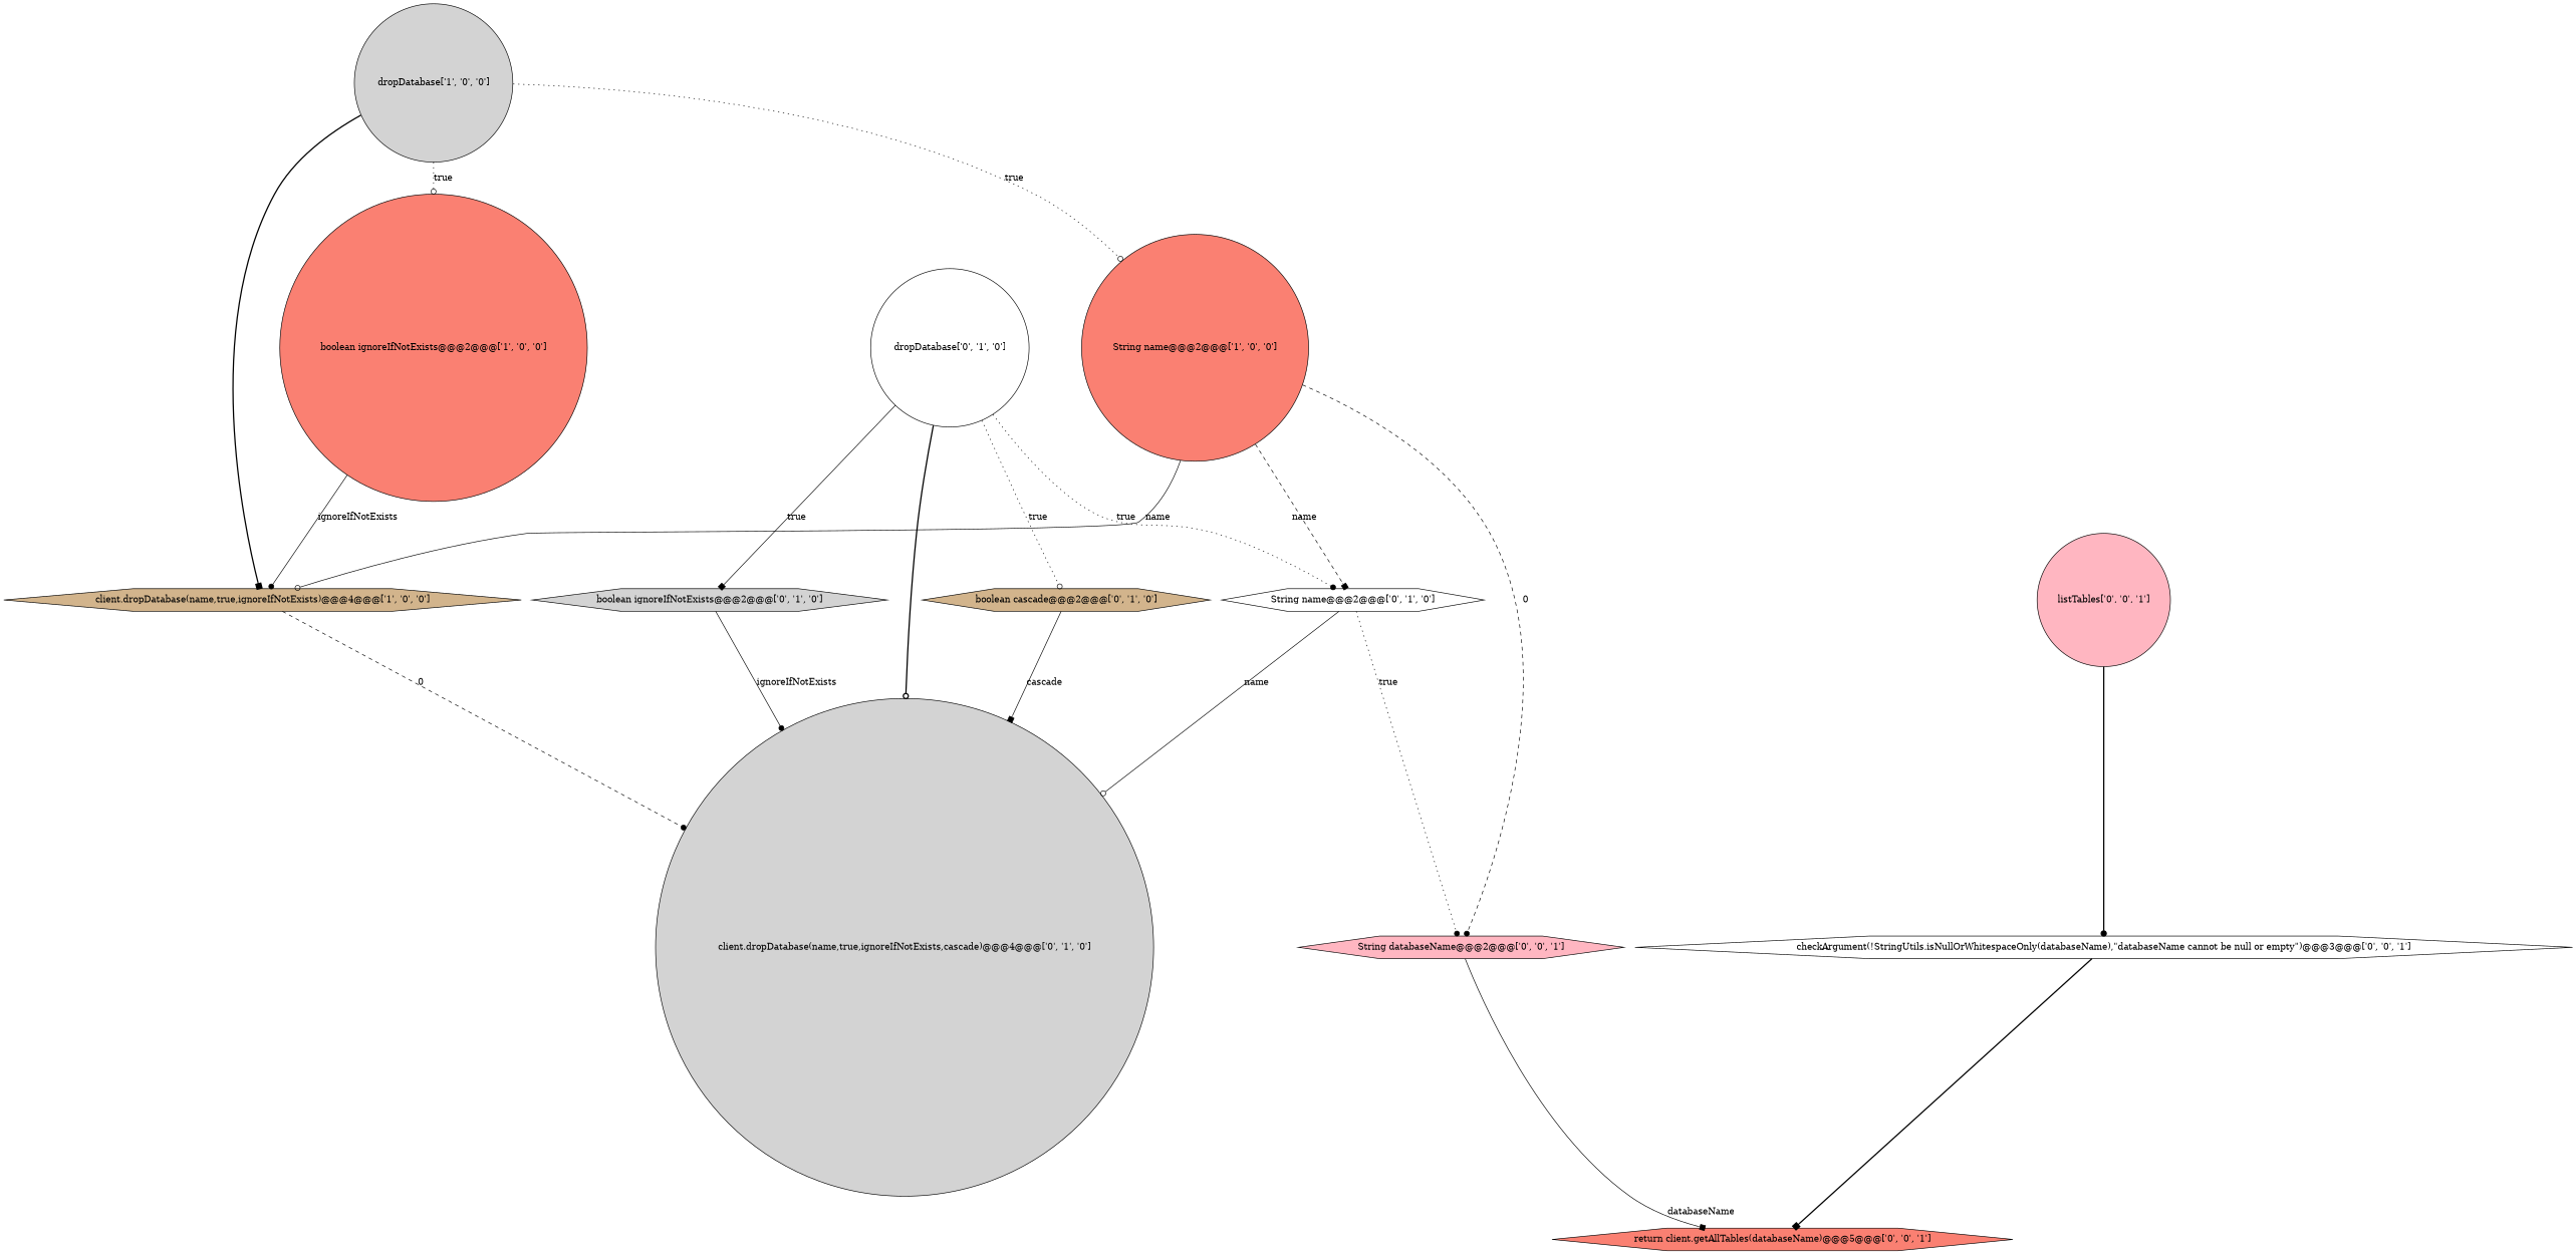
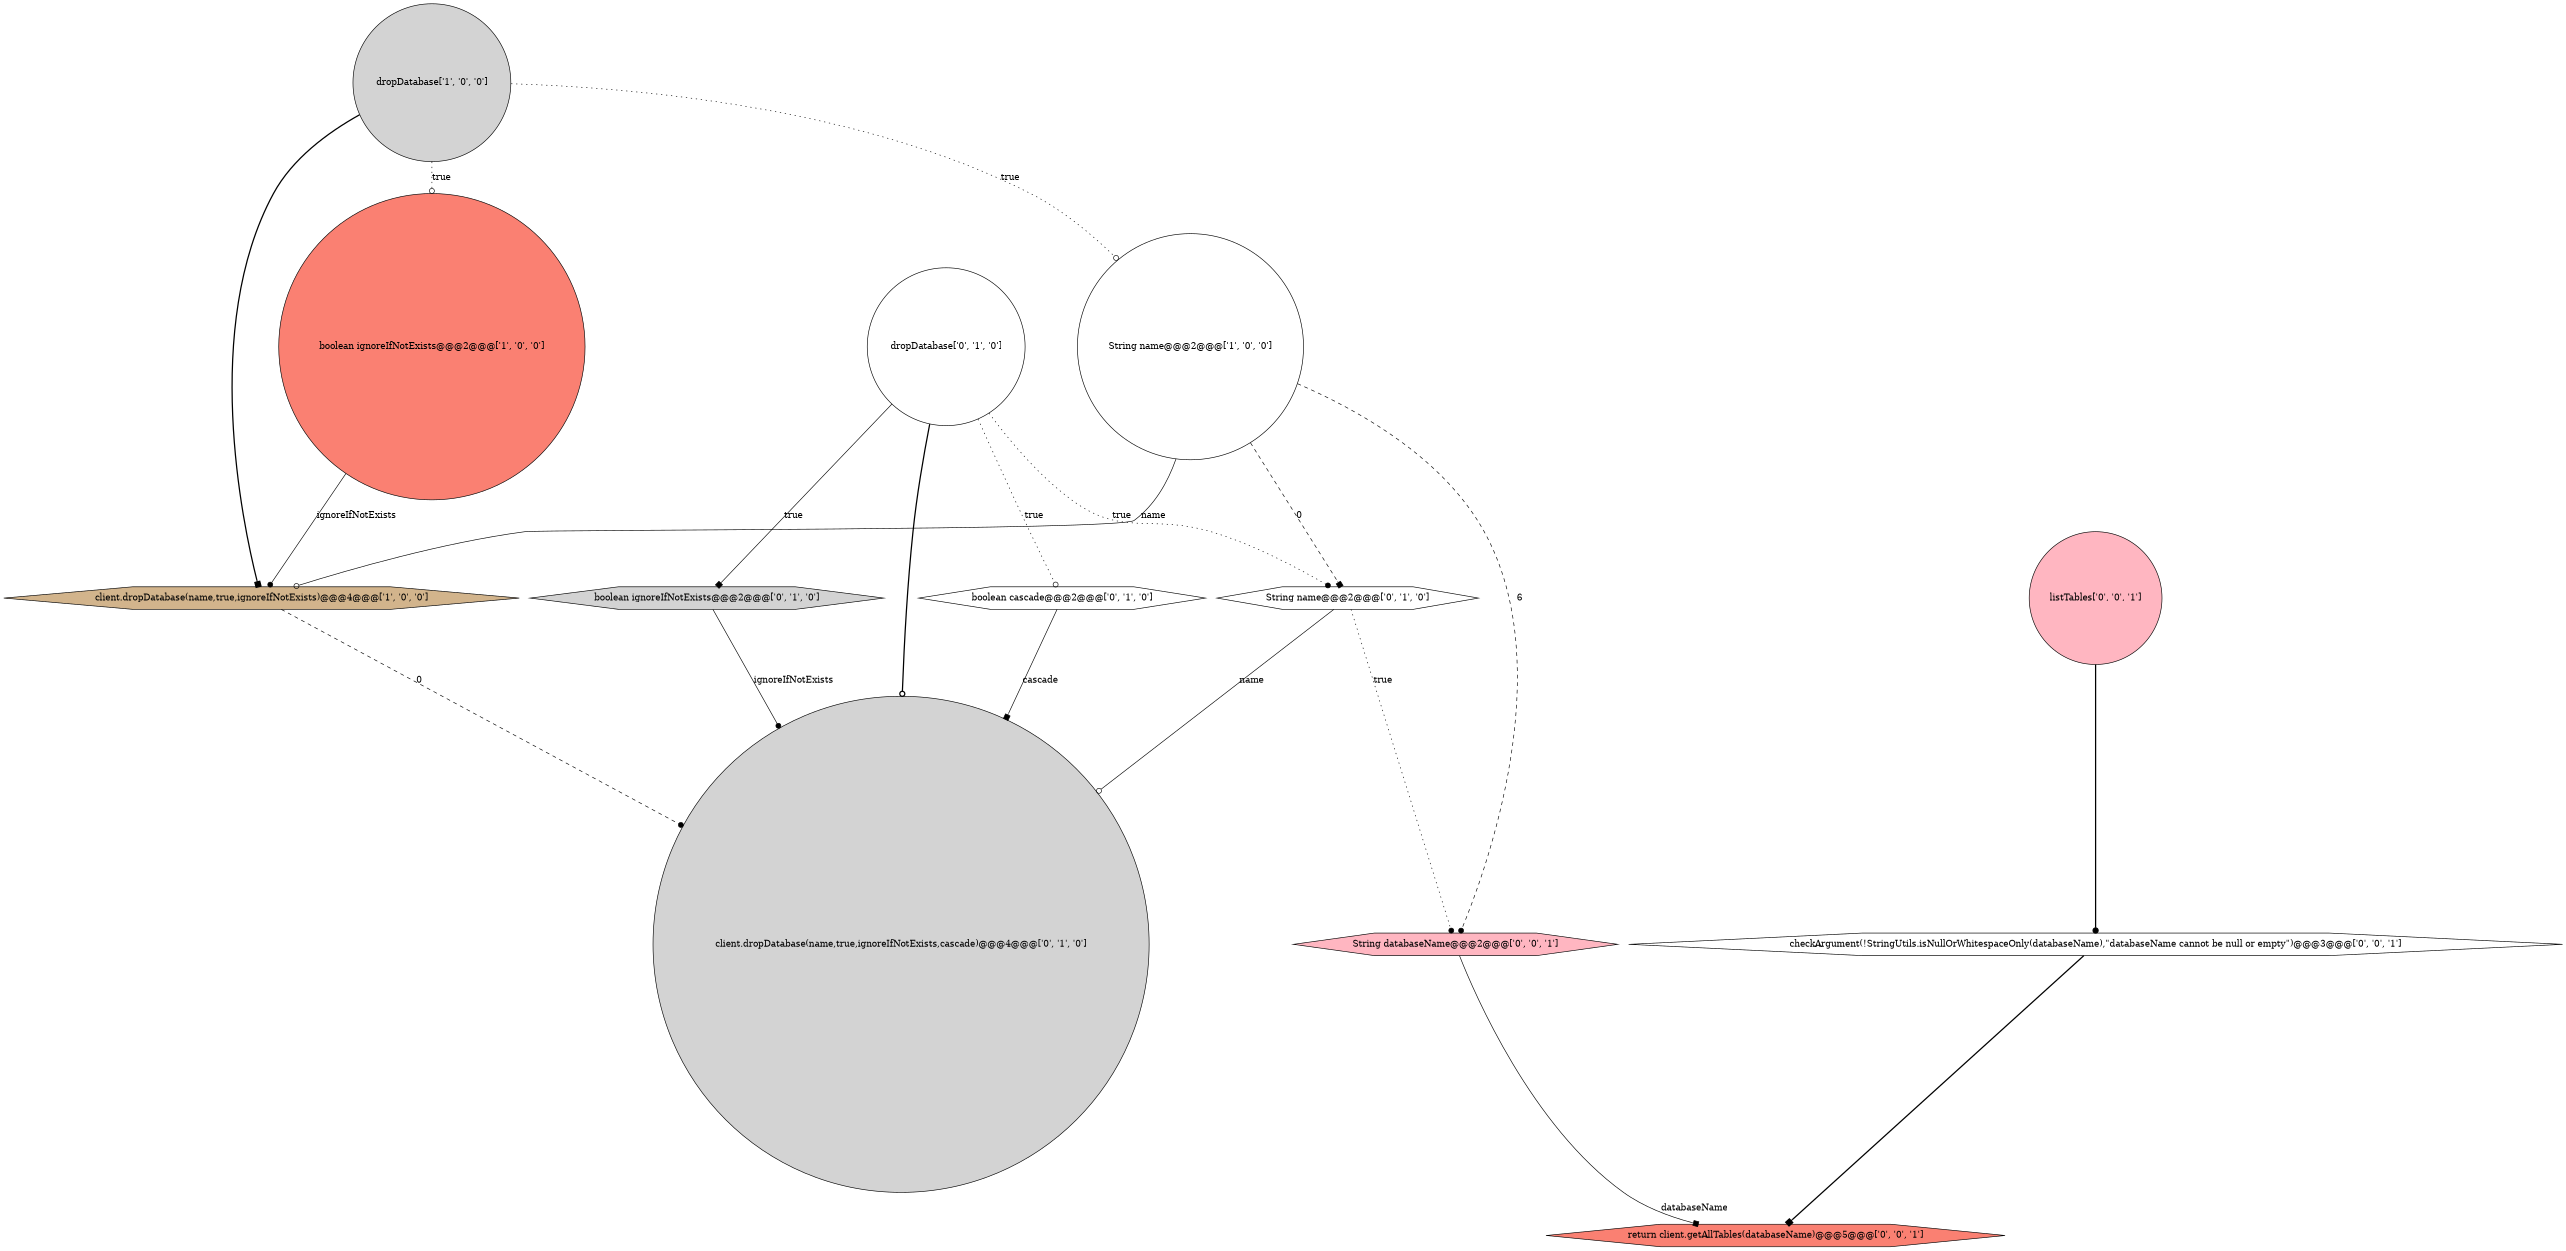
  digraph {
    node [fillcolor=lightgrey shape=hexagon style=filled]
    edge [arrowhead=dot style=solid]
    n1 [label="client.dropDatabase(name,true,ignoreIfNotExists,cascade)@@@4@@@['0', '1', '0']" shape=circle]
-   n2 [fillcolor=tan label="boolean cascade@@@2@@@['0', '1', '0']"]
+   n2 [fillcolor=white label="boolean cascade@@@2@@@['0', '1', '0']"]
    n3 [fillcolor=salmon label="boolean ignoreIfNotExists@@@2@@@['1', '0', '0']" shape=circle]
    n4 [fillcolor=tan label="client.dropDatabase(name,true,ignoreIfNotExists)@@@4@@@['1', '0', '0']"]
    n5 [label="dropDatabase['1', '0', '0']" shape=circle]
-   n6 [fillcolor=salmon label="String name@@@2@@@['1', '0', '0']" shape=circle]
+   n6 [fillcolor=white label="String name@@@2@@@['1', '0', '0']" shape=circle]
    n7 [fillcolor=lightpink label="String databaseName@@@2@@@['0', '0', '1']"]
    n8 [fillcolor=white label="String name@@@2@@@['0', '1', '0']"]
    n9 [fillcolor=white label="checkArgument(!StringUtils.isNullOrWhitespaceOnly(databaseName),\"databaseName cannot be null or empty\")@@@3@@@['0', '0', '1']"]
    n10 [fillcolor=salmon label="return client.getAllTables(databaseName)@@@5@@@['0', '0', '1']"]
    n11 [fillcolor=lightpink label="listTables['0', '0', '1']" shape=circle]
    n12 [label="boolean ignoreIfNotExists@@@2@@@['0', '1', '0']"]
    n13 [fillcolor=white label="dropDatabase['0', '1', '0']" shape=circle]
    n2 -> n1 [arrowhead=box label=cascade]
    n3 -> n4 [label=ignoreIfNotExists]
    n4 -> n1 [label=0 style=dashed]
    n5 -> n3 [arrowhead=odot label=true style=dotted]
    n5 -> n4 [arrowhead=box style=bold]
    n5 -> n6 [arrowhead=odot label=true style=dotted]
    n6 -> n4 [arrowhead=odot label=name]
-   n6 -> n7 [label=0 style=dashed]
-   n6 -> n8 [arrowhead=box label=name style=dashed]
+   n6 -> n7 [label=6 style=dashed]
+   n6 -> n8 [arrowhead=box label=0 style=dashed]
    n7 -> n10 [arrowhead=box label=databaseName]
    n8 -> n1 [arrowhead=odot label=name]
    n8 -> n7 [label=true style=dotted]
    n9 -> n10 [arrowhead=box style=bold]
    n11 -> n9 [style=bold]
    n12 -> n1 [label=ignoreIfNotExists]
    n13 -> n1 [arrowhead=odot style=bold]
    n13 -> n2 [arrowhead=odot label=true style=dotted]
    n13 -> n8 [label=true style=dotted]
    n13 -> n12 [arrowhead=box label=true]
  }
